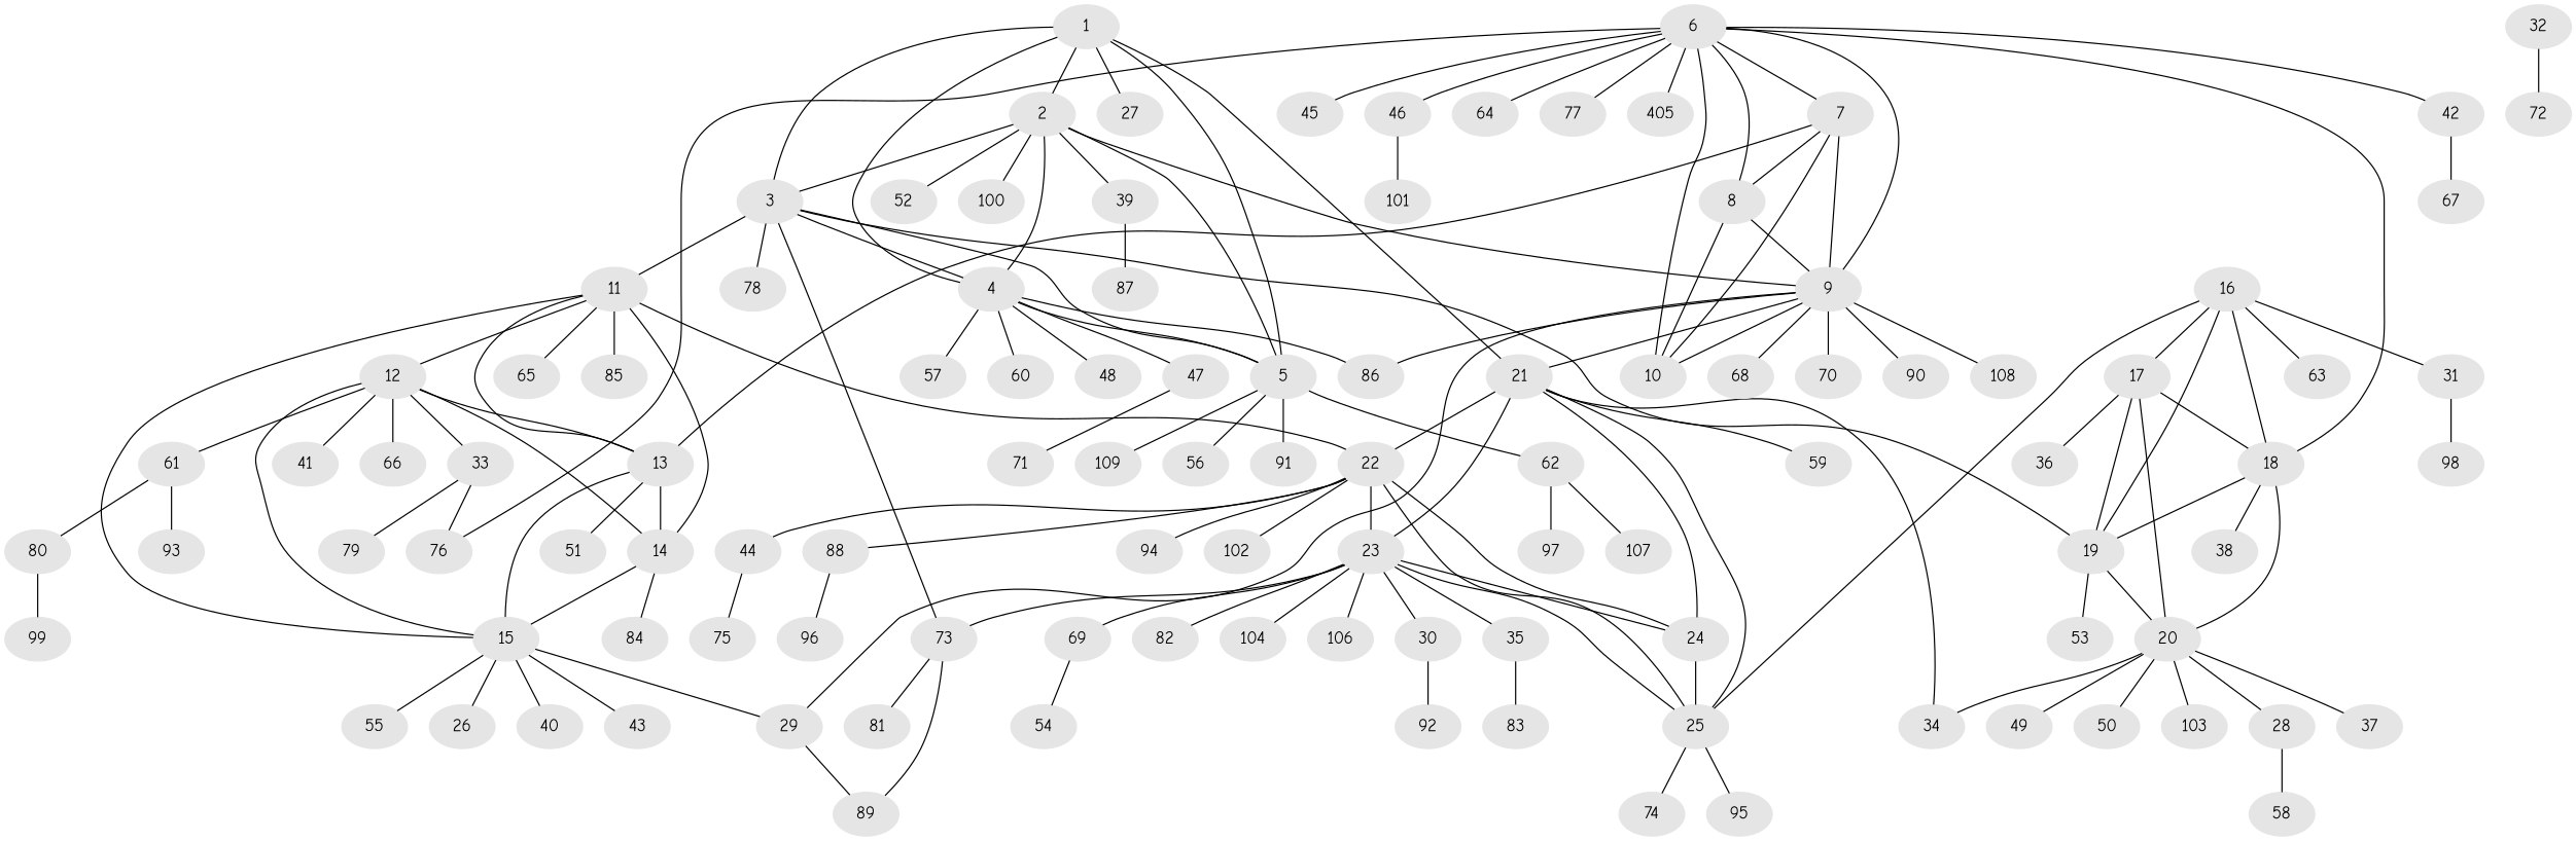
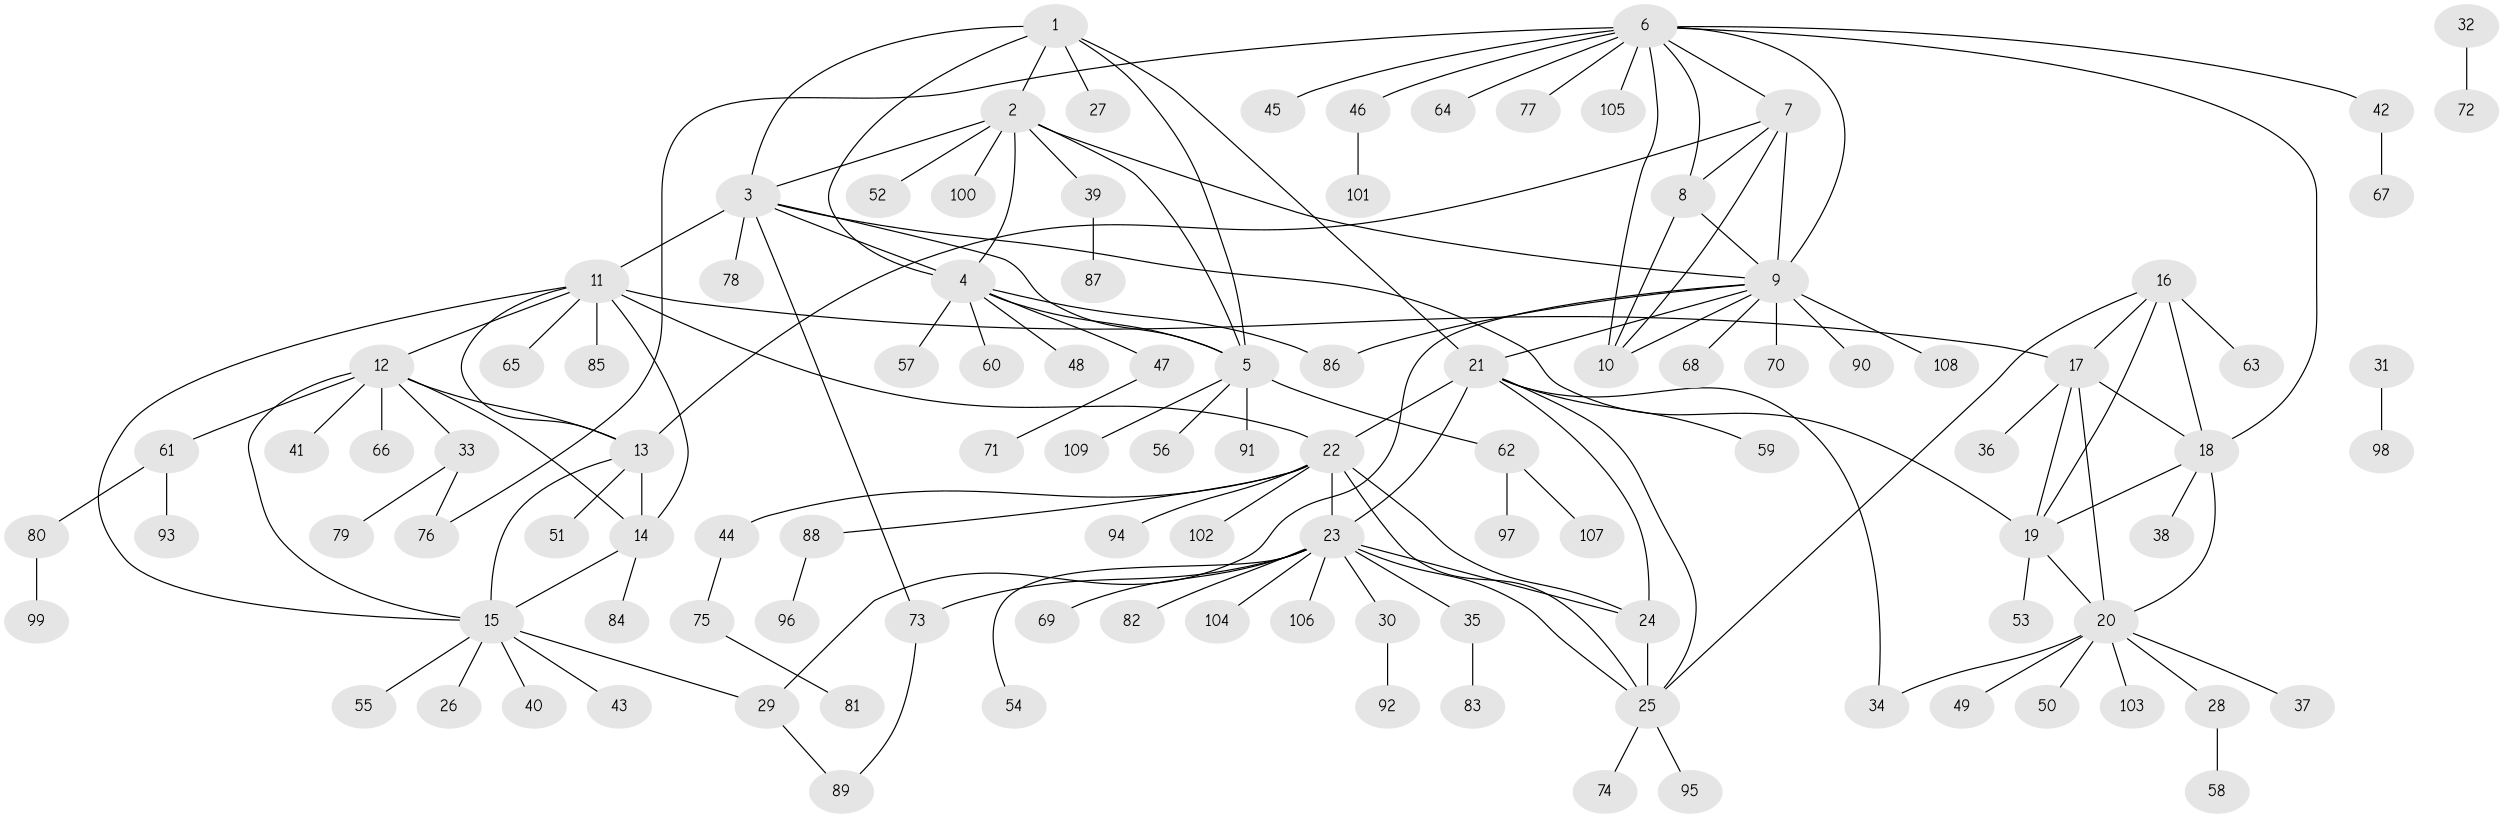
  graph {
    fontname="Comic Neue"
    node [color=gray90 fontname="Comic Neue" style=filled]
    edge [fontname="Comic Neue"]
    1
    2
    3
    4
    5
    21
    27
    9
    39
    52
    100
    11
    19
    73
    78
    47
    48
    57
    60
    86
    56
    62
    91
    109
    22
    25
    34
    23
    24
    59
    10
    29
    68
    70
    90
    108
    87
    13
    12
    14
    15
    17
    65
    85
    20
    53
    89
    71
    97
    107
    6
    7
    8
    18
    42
    45
    46
    64
    76
    77
-   105 [label=405]
+   105
    38
    67
    101
    51
    32
    72
    33
    41
    61
    66
    84
    26
    40
    43
    55
    36
    44
    88
    94
    102
    79
    80
    93
    16
    31
    63
    28
    37
    49
    50
    103
    74
    95
    98
    58
    30
    35
    54
    69
    82
    104
    106
    75
    96
    92
    83
    81
    99
    1 -- 2
    1 -- 3
    1 -- 4
    1 -- 5
    1 -- 21
    1 -- 27
    2 -- 3
    2 -- 4
    2 -- 5
    2 -- 9
    2 -- 39
    2 -- 52
    2 -- 100
    3 -- 4
    3 -- 5
    3 -- 11
    3 -- 19
    3 -- 73
    3 -- 78
    4 -- 5
    4 -- 47
    4 -- 48
    4 -- 57
    4 -- 60
    4 -- 86
    5 -- 56
    5 -- 62
    5 -- 91
    5 -- 109
    21 -- 22
    21 -- 25
    21 -- 34
    21 -- 23
    21 -- 24
    21 -- 59
    9 -- 21
    9 -- 86
    9 -- 10
    9 -- 29
    9 -- 68
    9 -- 70
    9 -- 90
    9 -- 108
    39 -- 87
    11 -- 22
    11 -- 13
    11 -- 12
    11 -- 14
    11 -- 15
+   11 -- 17
    11 -- 65
    11 -- 85
    19 -- 20
    19 -- 53
    73 -- 89
    47 -- 71
    62 -- 97
    62 -- 107
    22 -- 25
    22 -- 23
    22 -- 24
    22 -- 44
    22 -- 88
    22 -- 94
    22 -- 102
    25 -- 74
    25 -- 95
    23 -- 73
    23 -- 25
    23 -- 24
    23 -- 30
    23 -- 35
-   69 -- 54
+   23 -- 54
    23 -- 69
    23 -- 82
    23 -- 104
    23 -- 106
    24 -- 25
    29 -- 89
    13 -- 14
    13 -- 15
    13 -- 51
    12 -- 13
    12 -- 14
    12 -- 15
    12 -- 33
    12 -- 41
    12 -- 61
    12 -- 66
    14 -- 15
    14 -- 84
    15 -- 29
    15 -- 26
    15 -- 40
    15 -- 43
    15 -- 55
    17 -- 19
    17 -- 20
    17 -- 18
    17 -- 36
    20 -- 34
    20 -- 28
    20 -- 37
    20 -- 49
    20 -- 50
    20 -- 103
    6 -- 9
    6 -- 10
    6 -- 7
    6 -- 8
    6 -- 18
    6 -- 42
    6 -- 45
    6 -- 46
    6 -- 64
    6 -- 76
    6 -- 77
    6 -- 105
    7 -- 9
    7 -- 10
    7 -- 13
    7 -- 8
    8 -- 9
    8 -- 10
    18 -- 19
    18 -- 20
    18 -- 38
    42 -- 67
    46 -- 101
    32 -- 72
    33 -- 76
    33 -- 79
    61 -- 80
    61 -- 93
    44 -- 75
    88 -- 96
    80 -- 99
    16 -- 19
    16 -- 25
    16 -- 17
    16 -- 18
-   16 -- 31
    16 -- 63
    31 -- 98
    28 -- 58
    30 -- 92
    35 -- 83
-   73 -- 81
+   75 -- 81
  }
